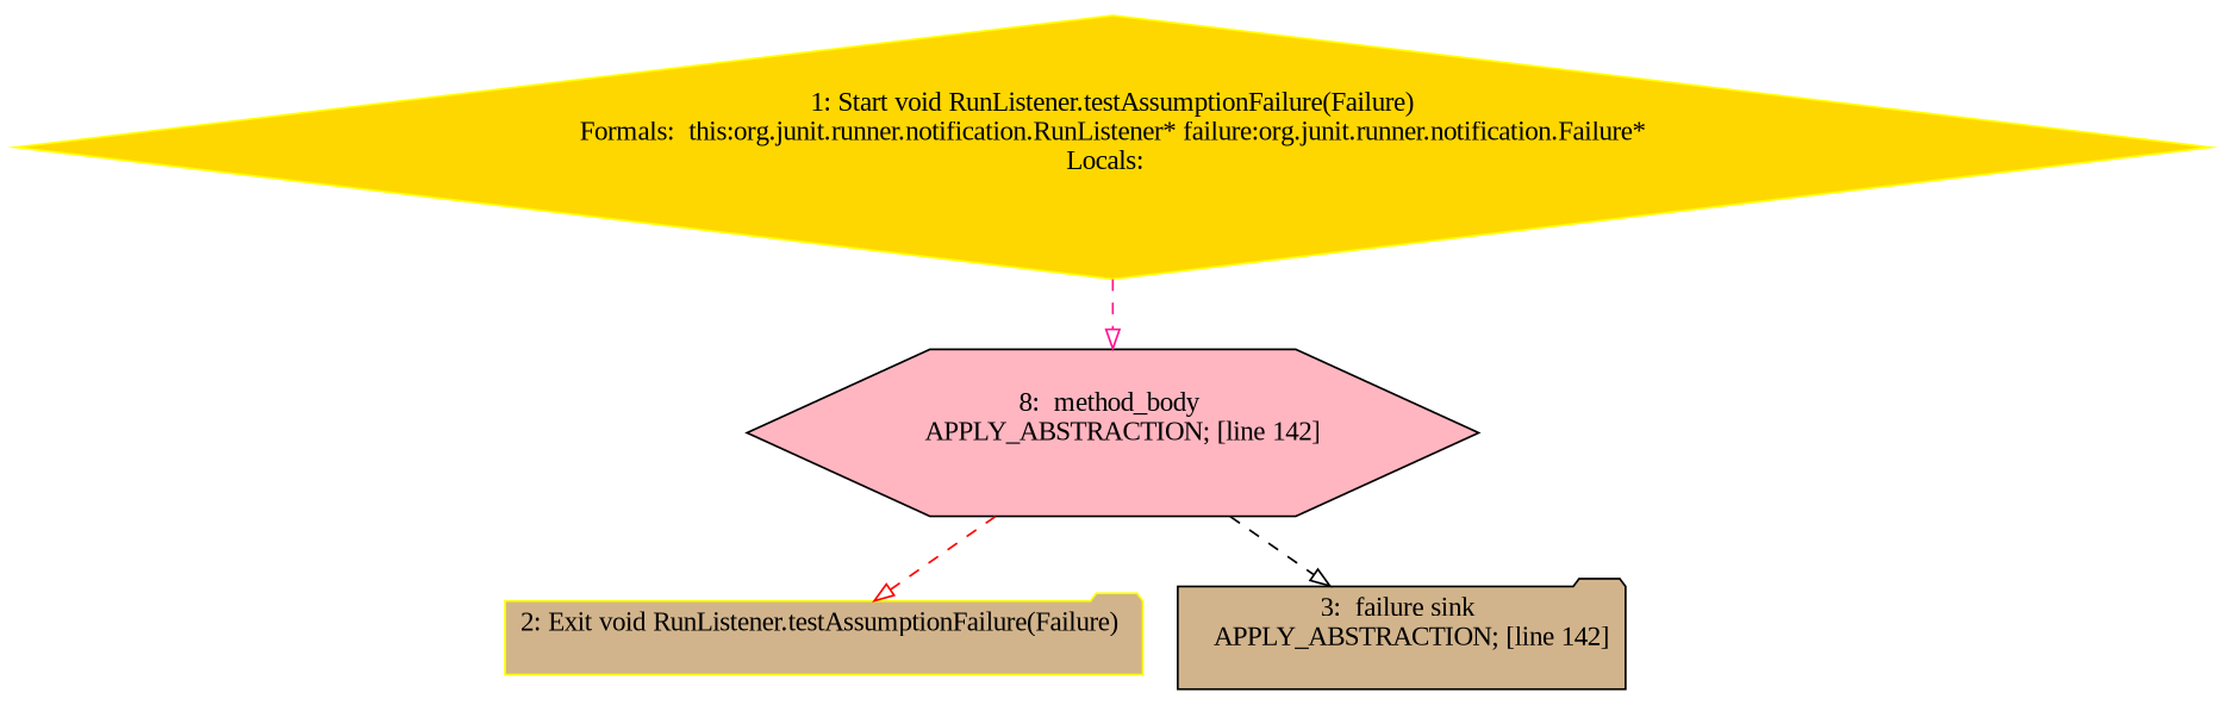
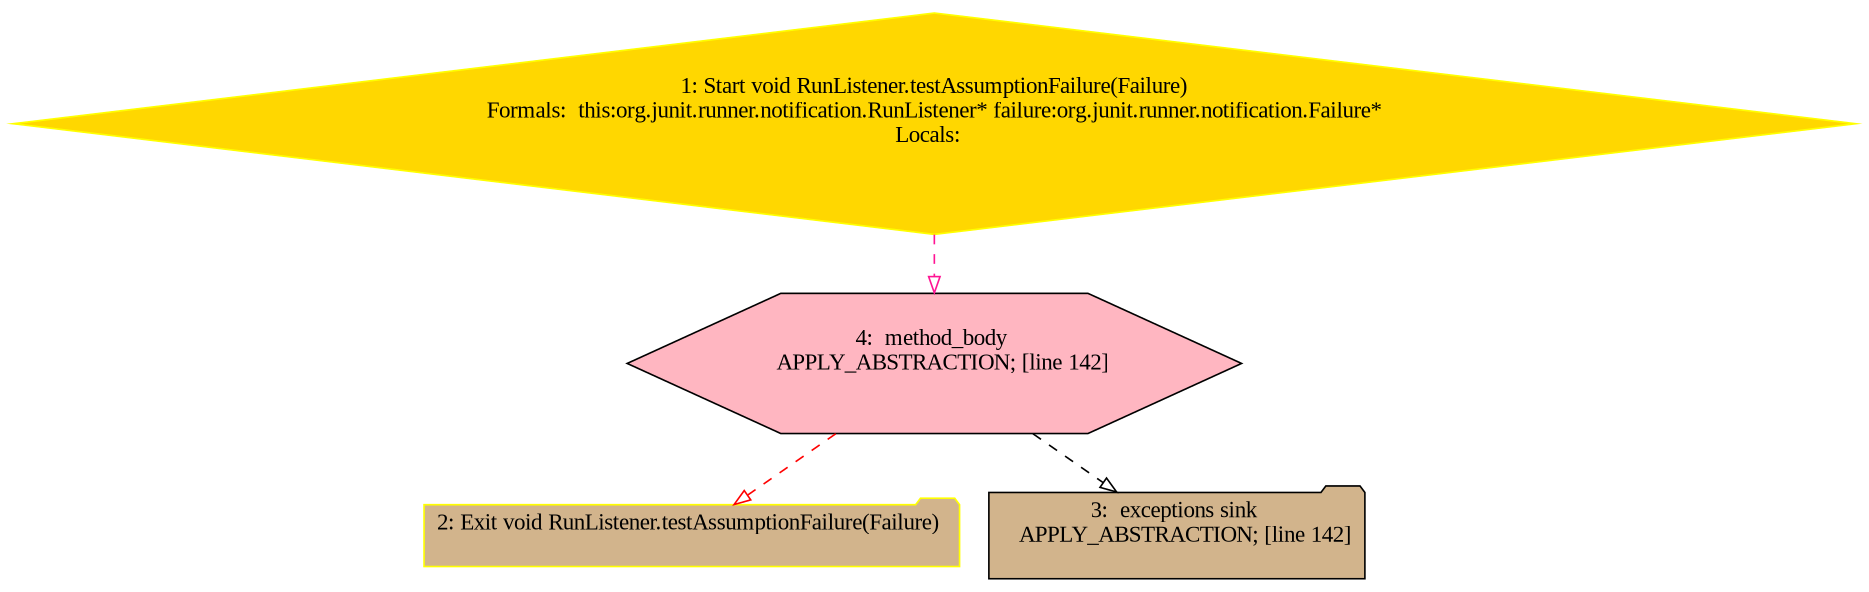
  digraph {
    fontname="Liberation Serif"
    node [fillcolor=tan fontname="Liberation Serif" shape=folder style=filled]
    edge [arrowhead=onormal fontname="Liberation Serif" style=dashed]
    n1 [color=yellow fillcolor=gold label="1: Start void RunListener.testAssumptionFailure(Failure)\nFormals:  this:org.junit.runner.notification.RunListener* failure:org.junit.runner.notification.Failure*\nLocals:  \n  " shape=diamond]
-   n2 [fillcolor=lightpink label="8:  method_body \n   APPLY_ABSTRACTION; [line 142]\n " shape=hexagon]
+   n2 [fillcolor=lightpink label="4:  method_body \n   APPLY_ABSTRACTION; [line 142]\n " shape=hexagon]
    n3 [color=yellow label="2: Exit void RunListener.testAssumptionFailure(Failure) \n  "]
-   n4 [label="3:  failure sink \n   APPLY_ABSTRACTION; [line 142]\n "]
+   n4 [label="3:  exceptions sink \n   APPLY_ABSTRACTION; [line 142]\n "]
    n1 -> n2 [color=deeppink]
    n2 -> n3 [color=red]
    n2 -> n4 [color=black]
  }
